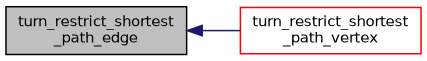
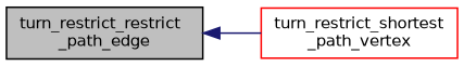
  digraph {
    rankdir=LR
    node [fontname=Helvetica fontsize=10 shape=record style=filled]
-   n1 [color=black fillcolor=grey75 fontcolor=black height=0.2 label="turn_restrict_shortest\l_path_edge" width=0.4]
+   n1 [color=black fillcolor=grey75 fontcolor=black height=0.2 label="turn_restrict_restrict\l_path_edge" width=0.4]
    n2 [color=red fillcolor=white height=0.2 label="turn_restrict_shortest\l_path_vertex" width=0.4]
    n1 -> n2 [color=midnightblue dir=back fontname=Helvetica fontsize=10 labelfontname=Helvetica labelfontsize=10 style=solid]
  }
